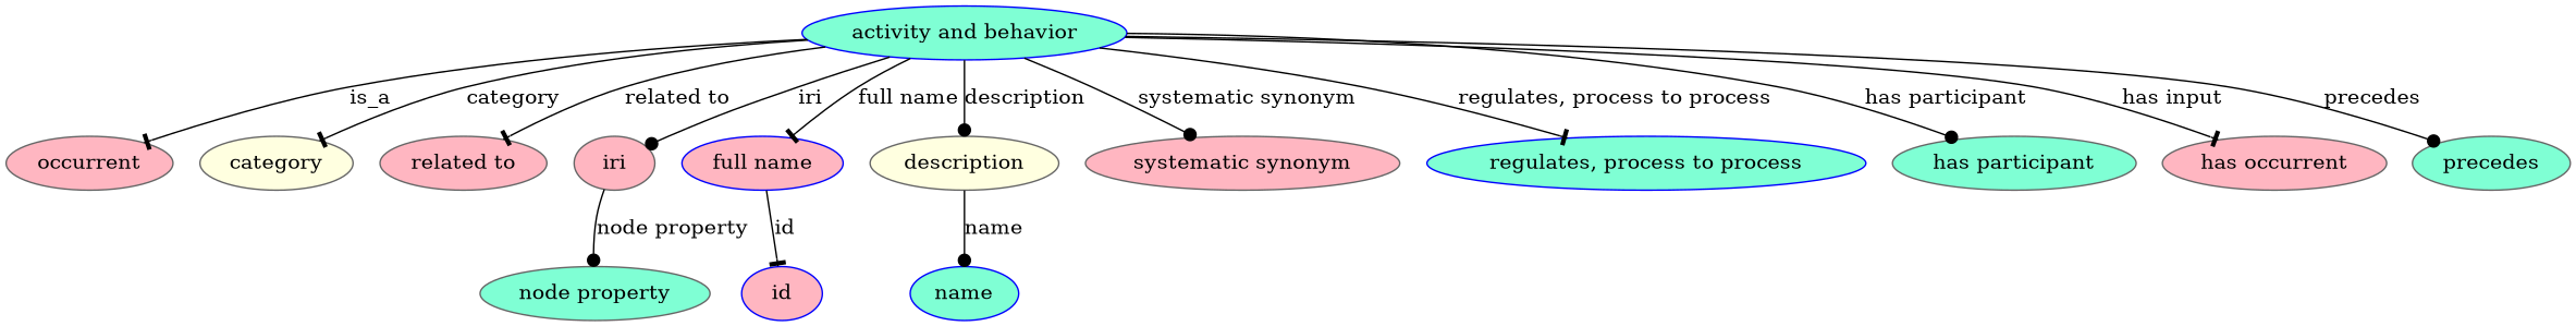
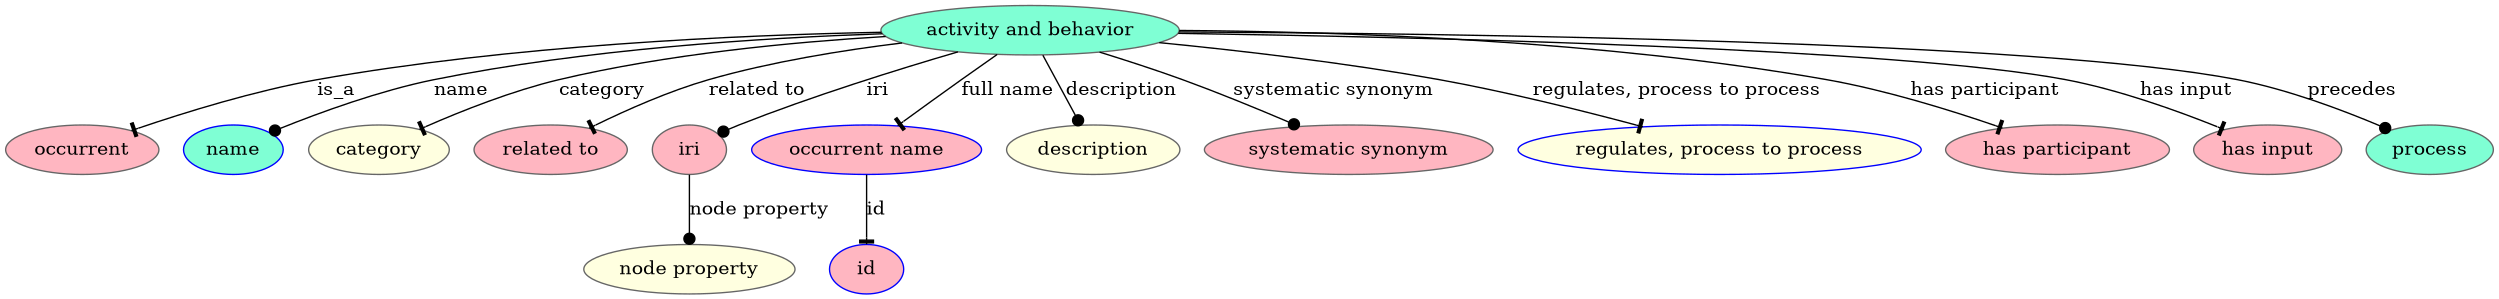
  digraph {
    node [color=gray40 fillcolor=lightpink style=filled]
    edge [arrowhead=tee color=black style=solid]
-   n1 [color=blue fillcolor=aquamarine height=0.5 label="activity and behavior" width=2.3544]
+   n1 [fillcolor=aquamarine height=0.5 label="activity and behavior" width=2.3544]
    occurrent [height=0.5 width=1.2082]
    name [color=blue fillcolor=aquamarine height=0.5 width=0.75]
    category [fillcolor=lightyellow height=0.5 width=0.75]
    "related to" [height=0.5 width=0.75]
    iri [height=0.5 width=0.75]
-   "full name" [color=blue height=0.5 width=0.75]
+   "full name" [color=blue height=0.5 width=0.75 label="occurrent name"]
    description [fillcolor=lightyellow height=0.5 width=0.75]
    "systematic synonym" [height=0.5 width=0.75]
-   "regulates, process to process" [color=blue fillcolor=aquamarine height=0.5 width=0.75]
-   "has participant" [fillcolor=aquamarine height=0.5 width=0.75]
-   "has input" [height=0.5 width=0.75 label="has occurrent"]
-   precedes [fillcolor=aquamarine height=0.5 width=0.75]
+   "regulates, process to process" [color=blue fillcolor=lightyellow height=0.5 width=0.75]
+   "has participant" [height=0.5 width=0.75]
+   "has input" [height=0.5 width=0.75]
+   precedes [fillcolor=aquamarine height=0.5 width=0.75 label=process]
    id [color=blue height=0.5 width=0.75]
-   "node property" [fillcolor=aquamarine height=0.5 width=0.75]
+   "node property" [fillcolor=lightyellow height=0.5 width=0.75]
    n1 -> occurrent [label=is_a color="" style=""]
-   description -> name [arrowhead=dot label=name]
+   n1 -> name [arrowhead=dot label=name]
    n1 -> category [label=category]
    n1 -> "related to" [label="related to"]
    n1 -> iri [arrowhead=dot label=iri]
    n1 -> "full name" [label="full name"]
    n1 -> description [arrowhead=dot label=description]
    n1 -> "systematic synonym" [arrowhead=dot label="systematic synonym"]
    n1 -> "regulates, process to process" [label="regulates, process to process"]
-   n1 -> "has participant" [arrowhead=dot label="has participant"]
+   n1 -> "has participant" [label="has participant"]
    n1 -> "has input" [label="has input"]
    n1 -> precedes [arrowhead=dot label=precedes]
    iri -> "node property" [arrowhead=dot label="node property"]
    "full name" -> id [label=id]
  }
